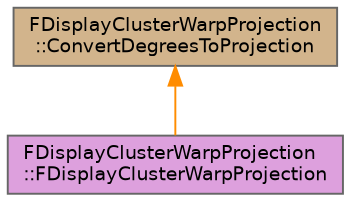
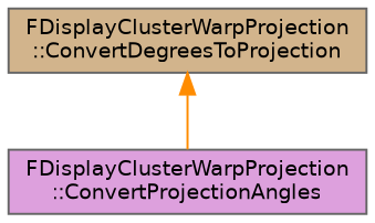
  digraph {
    rankdir=TB
    node [fontname=Helvetica fontsize=10 shape=box style=filled]
    n1 [color=gray40 fillcolor=tan fontcolor=black height=0.2 label="FDisplayClusterWarpProjection\l::ConvertDegreesToProjection" width=0.4]
-   n2 [color=grey40 fillcolor=plum height=0.2 label="FDisplayClusterWarpProjection\l::FDisplayClusterWarpProjection" width=0.4]
+   n2 [color=grey40 fillcolor=plum height=0.2 label="FDisplayClusterWarpProjection\l::ConvertProjectionAngles" width=0.4]
    n1 -> n2 [color=darkorange dir=back fontname=Helvetica fontsize=10 labelfontname=Helvetica labelfontsize=10 style=solid]
  }
